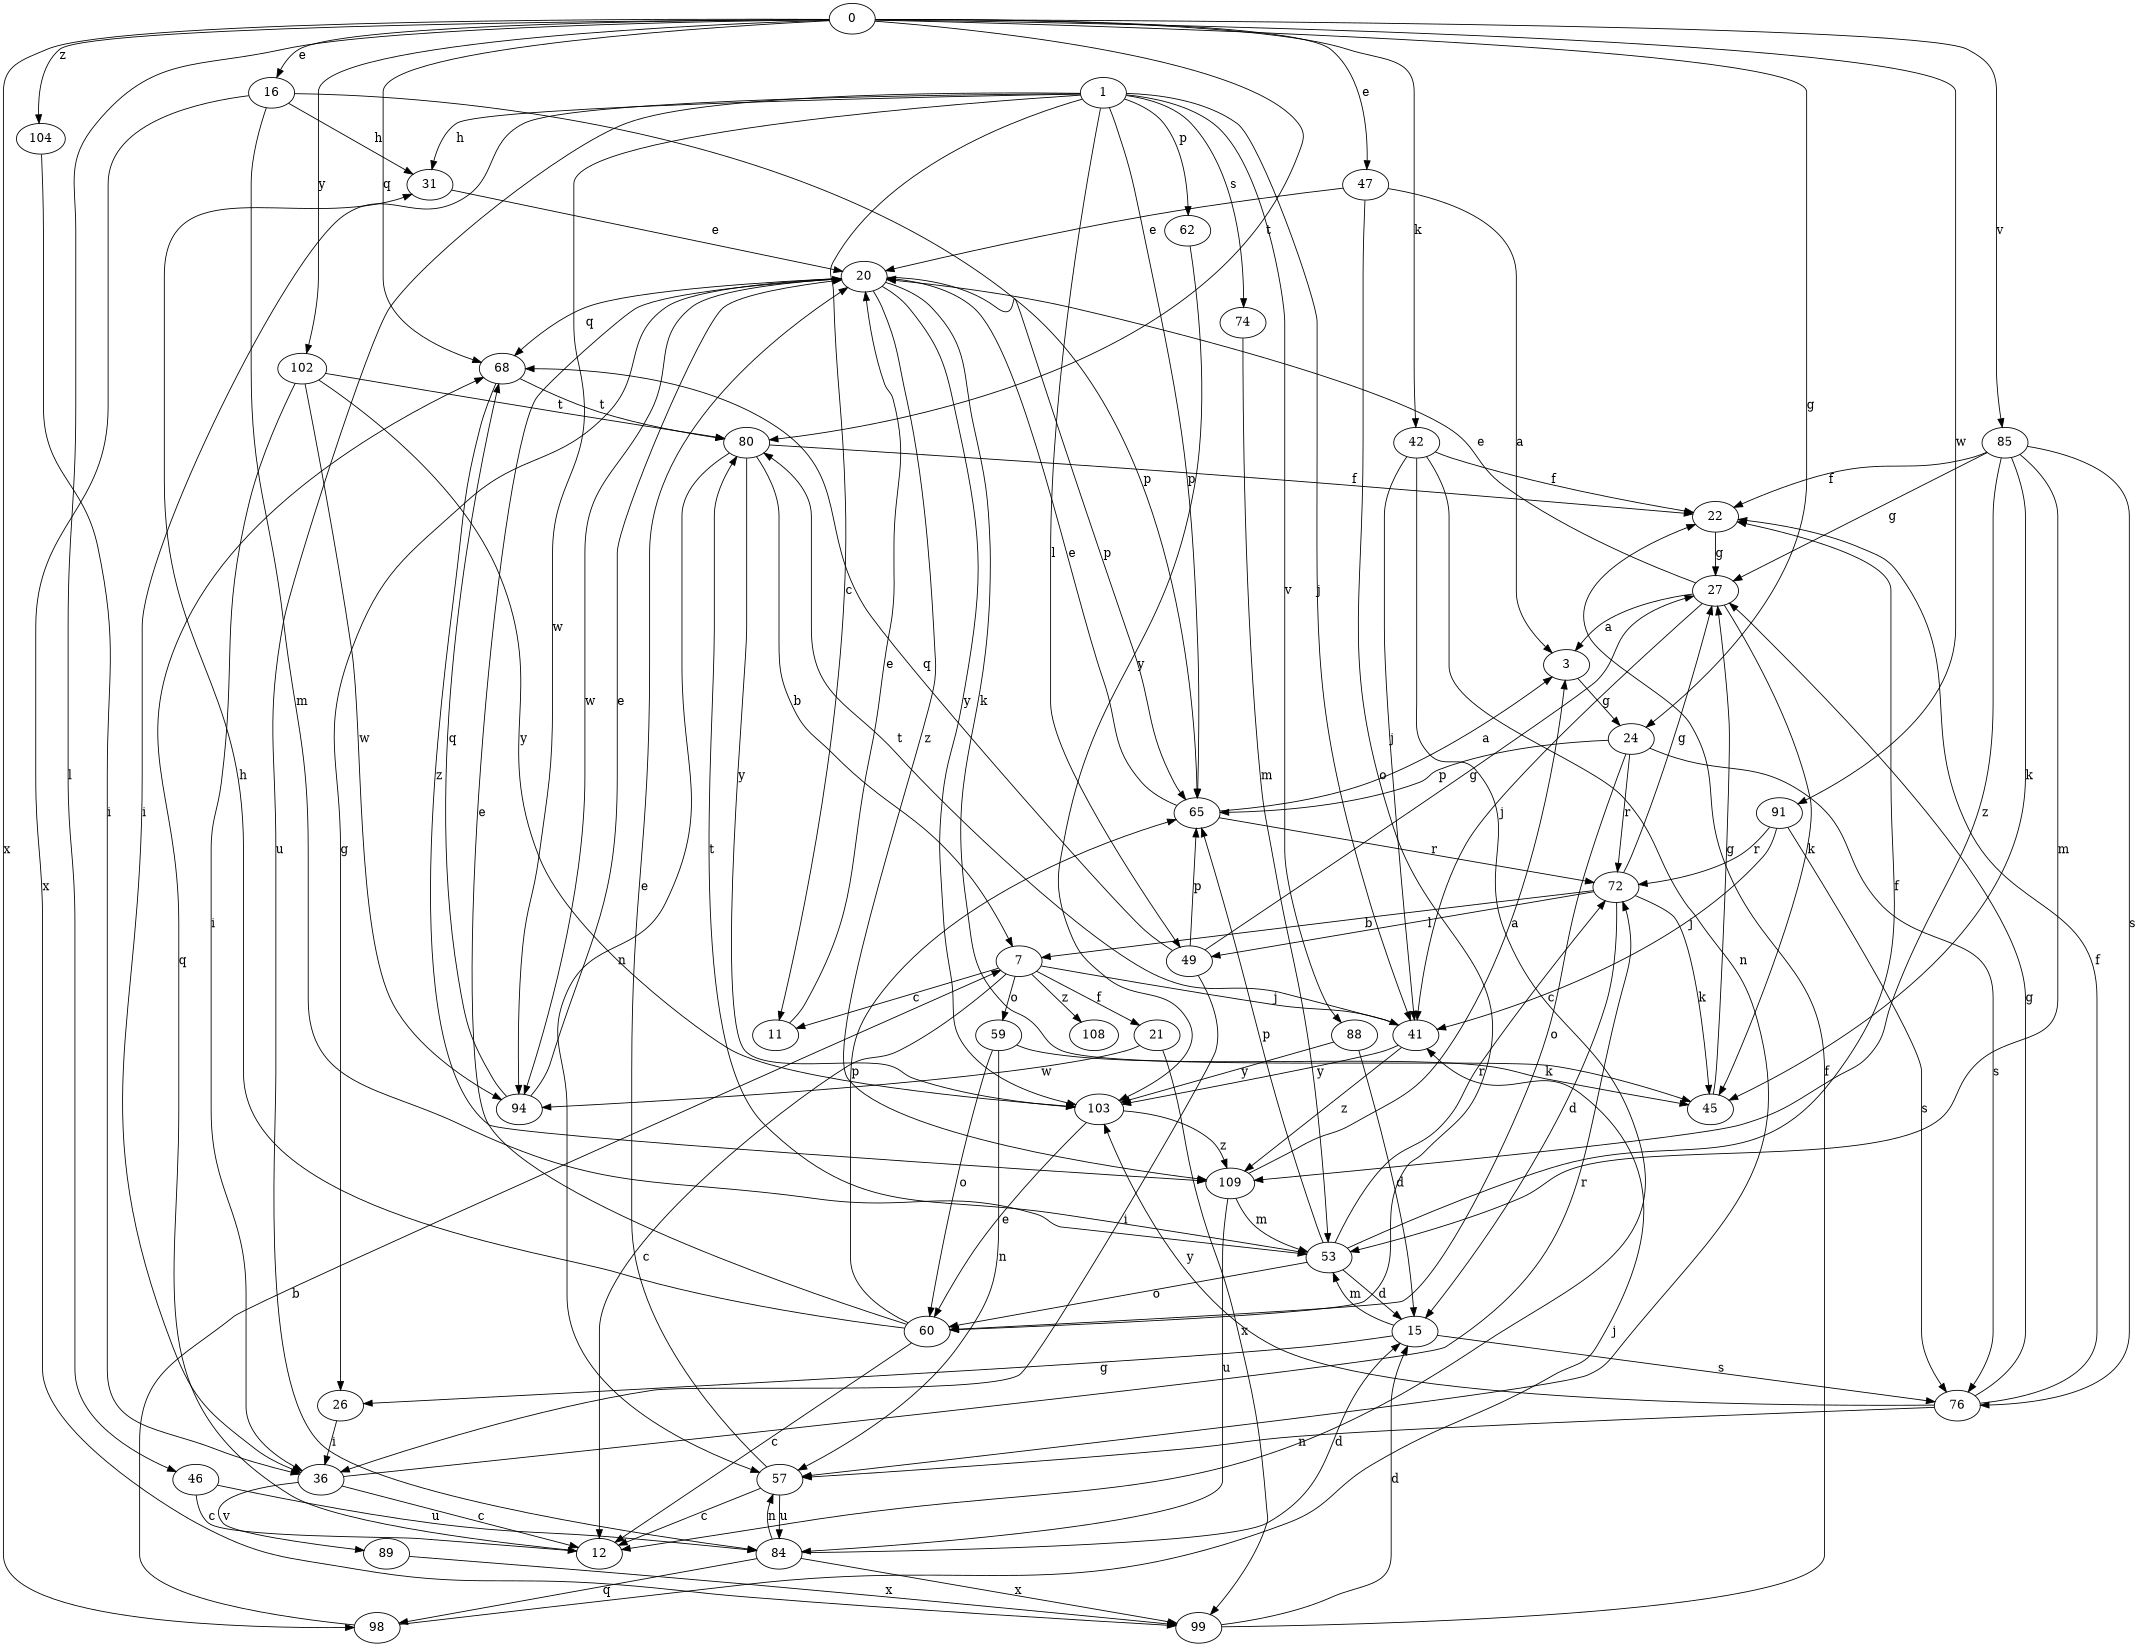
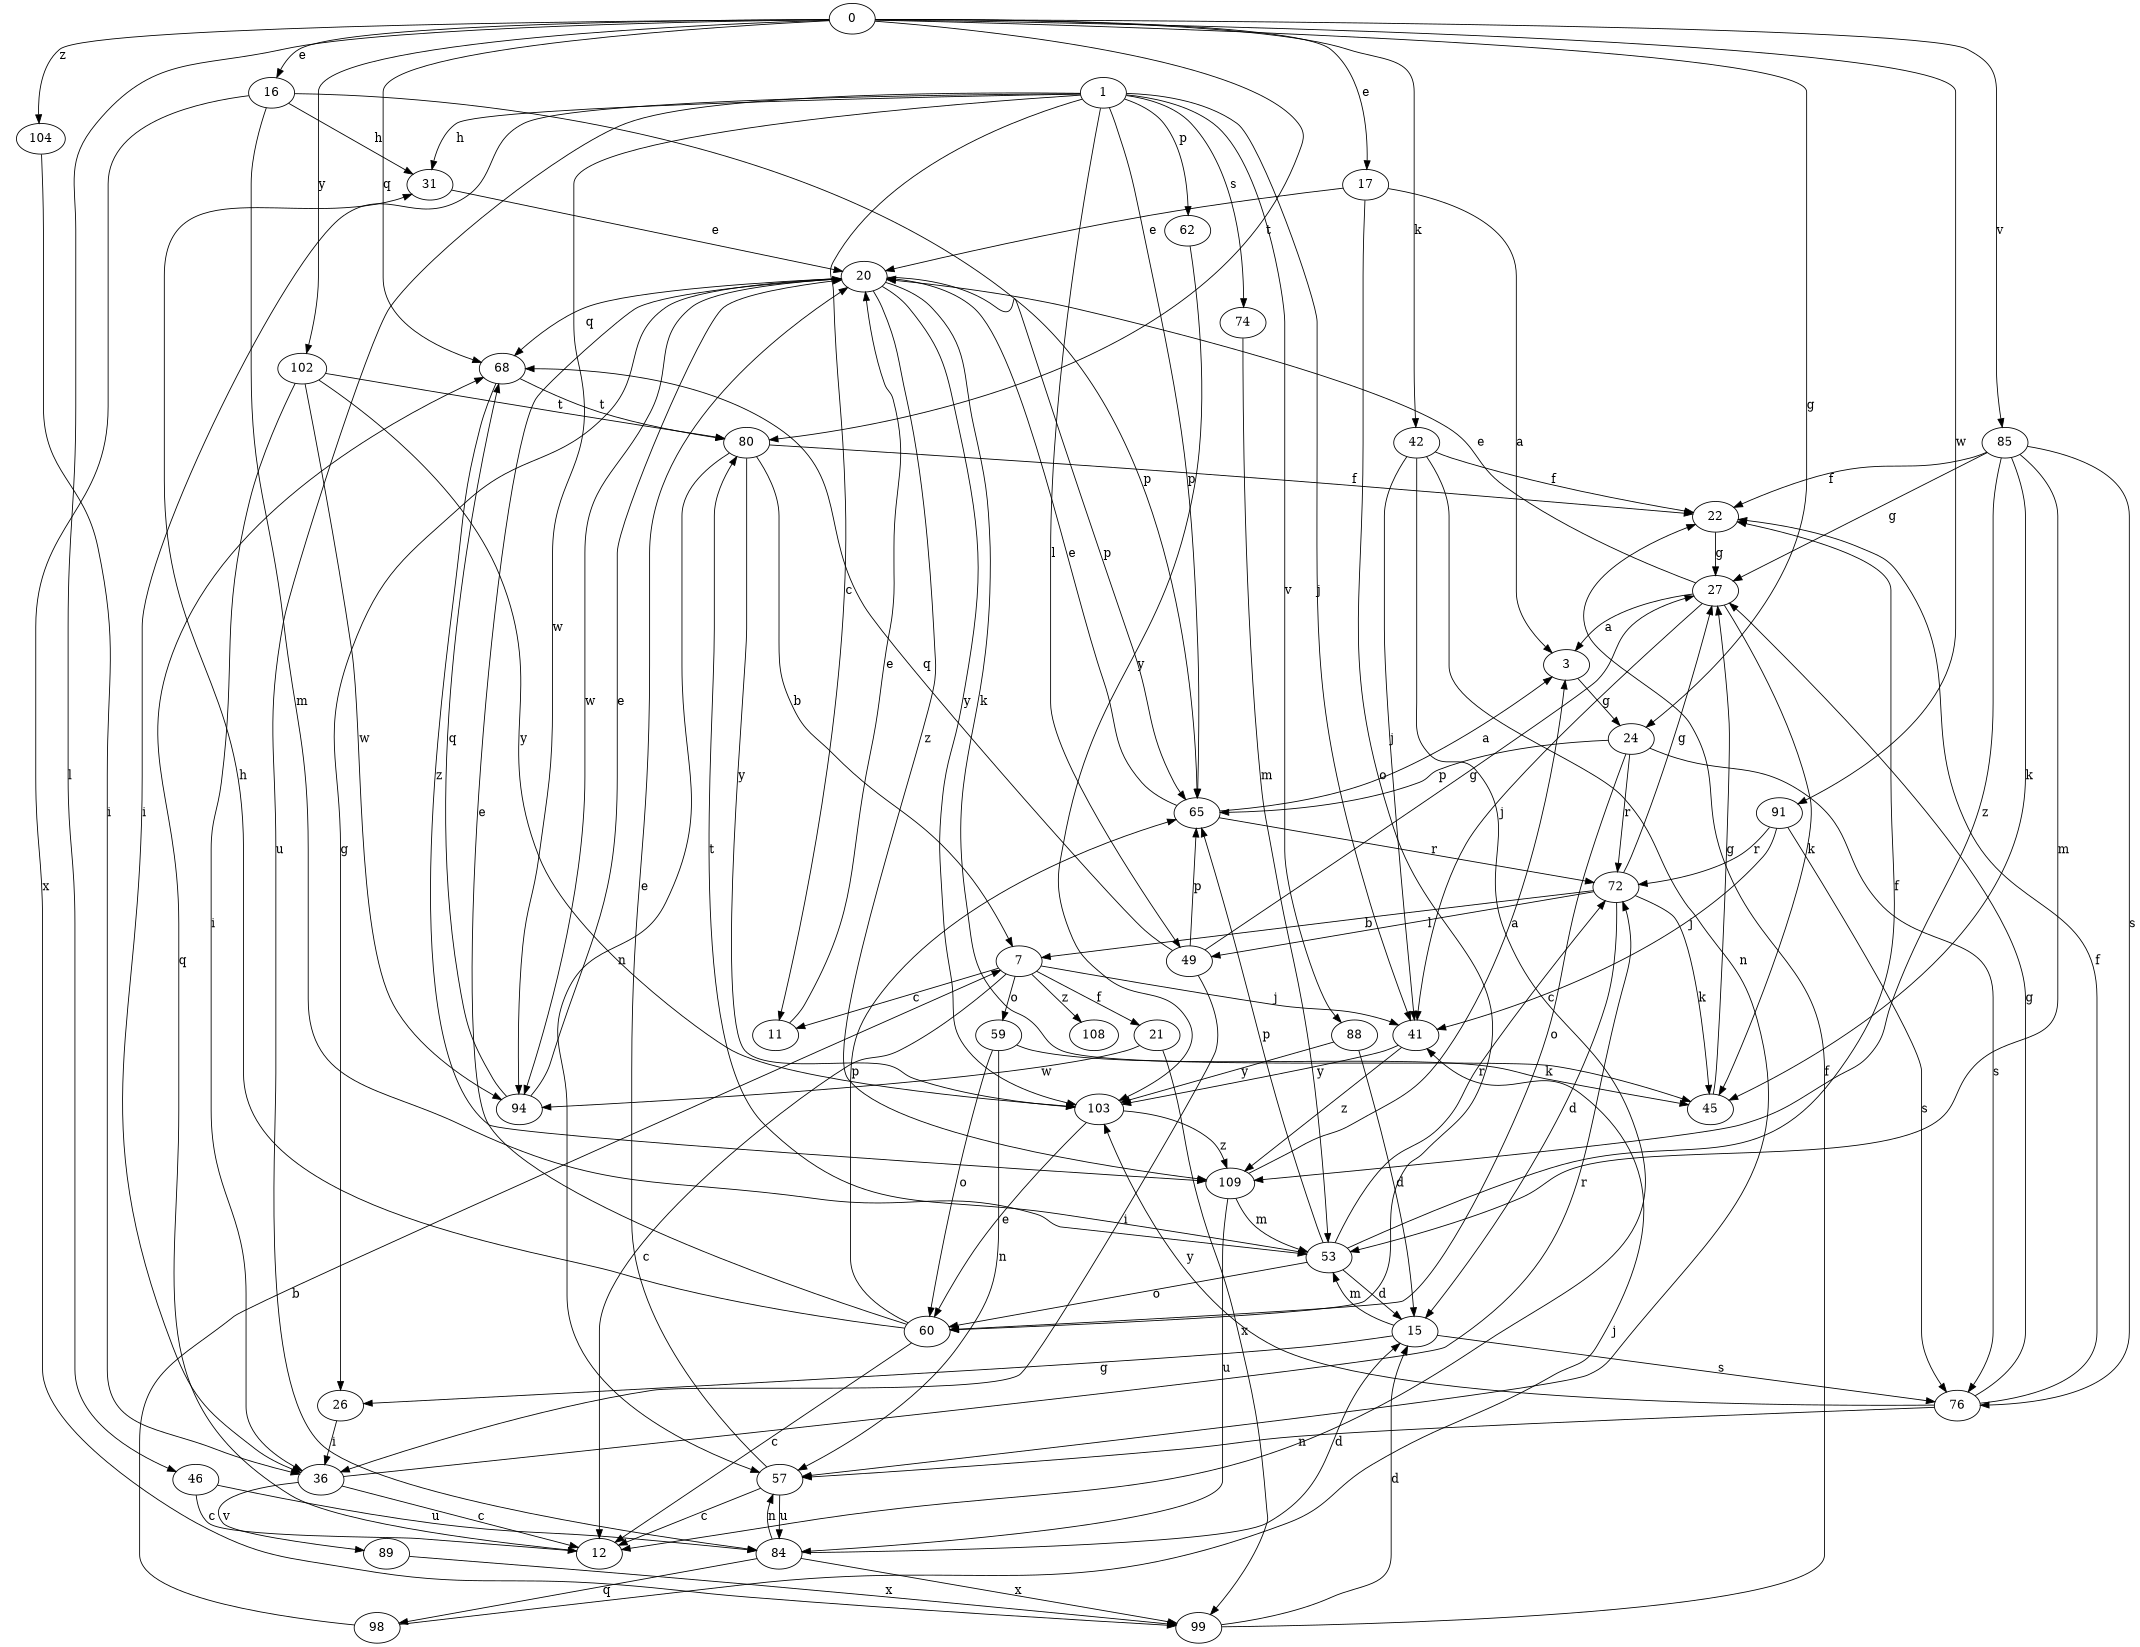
  strict digraph {
    0
    16
-   17 [label=47]
+   17
    24
    42
    46
    68
    80
    85
    91
    98
    102
    104
    31
    65
    53
    99
    3
    20
    60
    76
    72
    41
    12
    22
    57
    84
    109
    7
    103
    45
    27
    36
    94
    1
    11
    49
    62
    74
    88
    89
    15
    21
    59
    108
    26
    0 -> 16 [label=e]
    0 -> 17 [label=e]
    0 -> 24 [label=g]
    0 -> 42 [label=k]
    0 -> 46 [label=l]
    0 -> 68 [label=q]
    0 -> 80 [label=t]
    0 -> 85 [label=v]
    0 -> 91 [label=w]
-   0 -> 98 [label=x]
    0 -> 102 [label=y]
    0 -> 104 [label=z]
    16 -> 31 [label=h]
    16 -> 65 [label=p]
    16 -> 53 [label=m]
    16 -> 99 [label=x]
    17 -> 3 [label=a]
    17 -> 20 [label=e]
    17 -> 60 [label=o]
    24 -> 65 [label=p]
    24 -> 60 [label=o]
    24 -> 76 [label=s]
    24 -> 72 [label=r]
    42 -> 41 [label=j]
    42 -> 12 [label=c]
    42 -> 22 [label=f]
    42 -> 57 [label=n]
    46 -> 12 [label=c]
    46 -> 84 [label=u]
    68 -> 80 [label=t]
    68 -> 109 [label=z]
    80 -> 22 [label=f]
    80 -> 57 [label=n]
    80 -> 7 [label=b]
    80 -> 103 [label=y]
    85 -> 53 [label=m]
    85 -> 76 [label=s]
    85 -> 22 [label=f]
    85 -> 109 [label=z]
    85 -> 45 [label=k]
    85 -> 27 [label=g]
    91 -> 76 [label=s]
    91 -> 72 [label=r]
    91 -> 41 [label=j]
    98 -> 41 [label=j]
    98 -> 7 [label=b]
    102 -> 80 [label=t]
    102 -> 103 [label=y]
    102 -> 36 [label=i]
    102 -> 94 [label=w]
    104 -> 36 [label=i]
    31 -> 20 [label=e]
    65 -> 3 [label=a]
    65 -> 20 [label=e]
    65 -> 72 [label=r]
    53 -> 80 [label=t]
    53 -> 65 [label=p]
    53 -> 60 [label=o]
    53 -> 72 [label=r]
    53 -> 22 [label=f]
    53 -> 15 [label=d]
    99 -> 22 [label=f]
    99 -> 15 [label=d]
    3 -> 24 [label=g]
    20 -> 68 [label=q]
    20 -> 65 [label=p]
    20 -> 109 [label=z]
    20 -> 103 [label=y]
    20 -> 45 [label=k]
    20 -> 94 [label=w]
    20 -> 26 [label=g]
    60 -> 31 [label=h]
    60 -> 65 [label=p]
    60 -> 20 [label=e]
    60 -> 12 [label=c]
    76 -> 22 [label=f]
    76 -> 57 [label=n]
    76 -> 103 [label=y]
    76 -> 27 [label=g]
    72 -> 7 [label=b]
    72 -> 45 [label=k]
    72 -> 27 [label=g]
    72 -> 49 [label=l]
    72 -> 15 [label=d]
-   41 -> 80 [label=t]
    41 -> 109 [label=z]
    41 -> 103 [label=y]
    12 -> 68 [label=q]
    22 -> 27 [label=g]
    57 -> 20 [label=e]
    57 -> 12 [label=c]
    57 -> 84 [label=u]
    84 -> 98 [label=q]
    84 -> 99 [label=x]
    84 -> 57 [label=n]
    84 -> 15 [label=d]
    109 -> 53 [label=m]
    109 -> 3 [label=a]
    109 -> 84 [label=u]
    7 -> 41 [label=j]
    7 -> 12 [label=c]
    7 -> 11 [label=c]
    7 -> 21 [label=f]
    7 -> 59 [label=o]
    7 -> 108 [label=z]
    103 -> 60 [label=e]
    103 -> 109 [label=z]
    45 -> 27 [label=g]
    27 -> 3 [label=a]
    27 -> 20 [label=e]
    27 -> 41 [label=j]
    27 -> 45 [label=k]
    36 -> 72 [label=r]
    36 -> 12 [label=c]
    36 -> 89 [label=v]
    94 -> 68 [label=q]
    94 -> 20 [label=e]
    1 -> 31 [label=h]
    1 -> 65 [label=p]
    1 -> 41 [label=j]
    1 -> 84 [label=u]
    1 -> 36 [label=i]
    1 -> 94 [label=w]
    1 -> 11 [label=c]
    1 -> 49 [label=l]
    1 -> 62 [label=p]
    1 -> 74 [label=s]
    1 -> 88 [label=v]
    11 -> 20 [label=e]
    49 -> 68 [label=q]
    49 -> 65 [label=p]
    49 -> 27 [label=g]
    49 -> 36 [label=i]
    62 -> 103 [label=y]
    74 -> 53 [label=m]
    88 -> 103 [label=y]
    88 -> 15 [label=d]
    89 -> 99 [label=x]
    15 -> 53 [label=m]
    15 -> 76 [label=s]
    15 -> 26 [label=g]
    21 -> 99 [label=x]
    21 -> 94 [label=w]
    59 -> 60 [label=o]
    59 -> 57 [label=n]
    59 -> 45 [label=k]
    26 -> 36 [label=i]
  }
